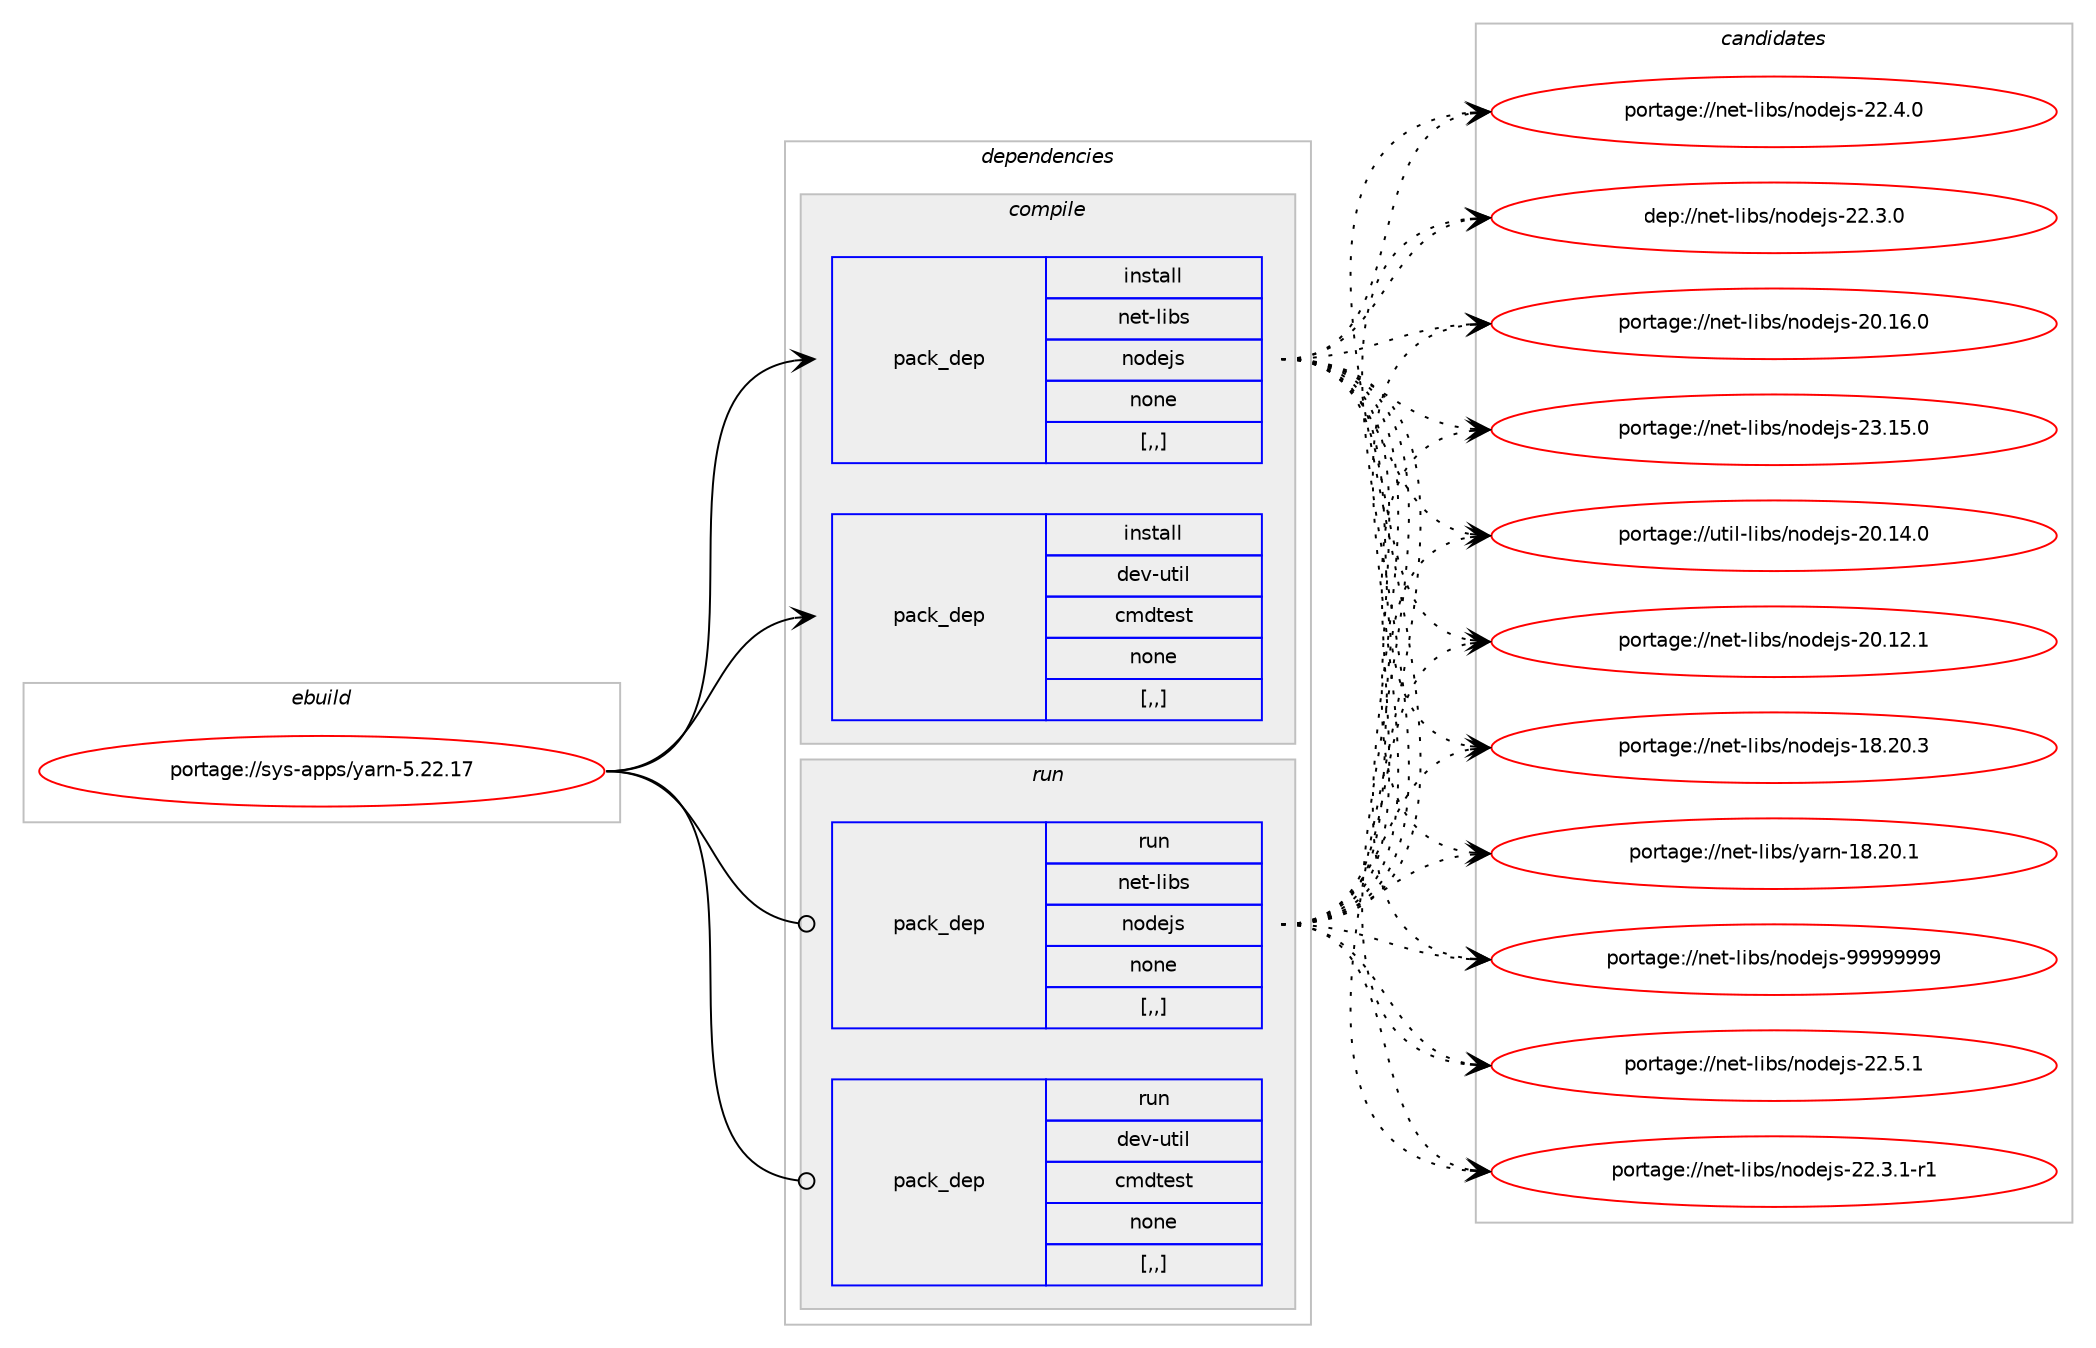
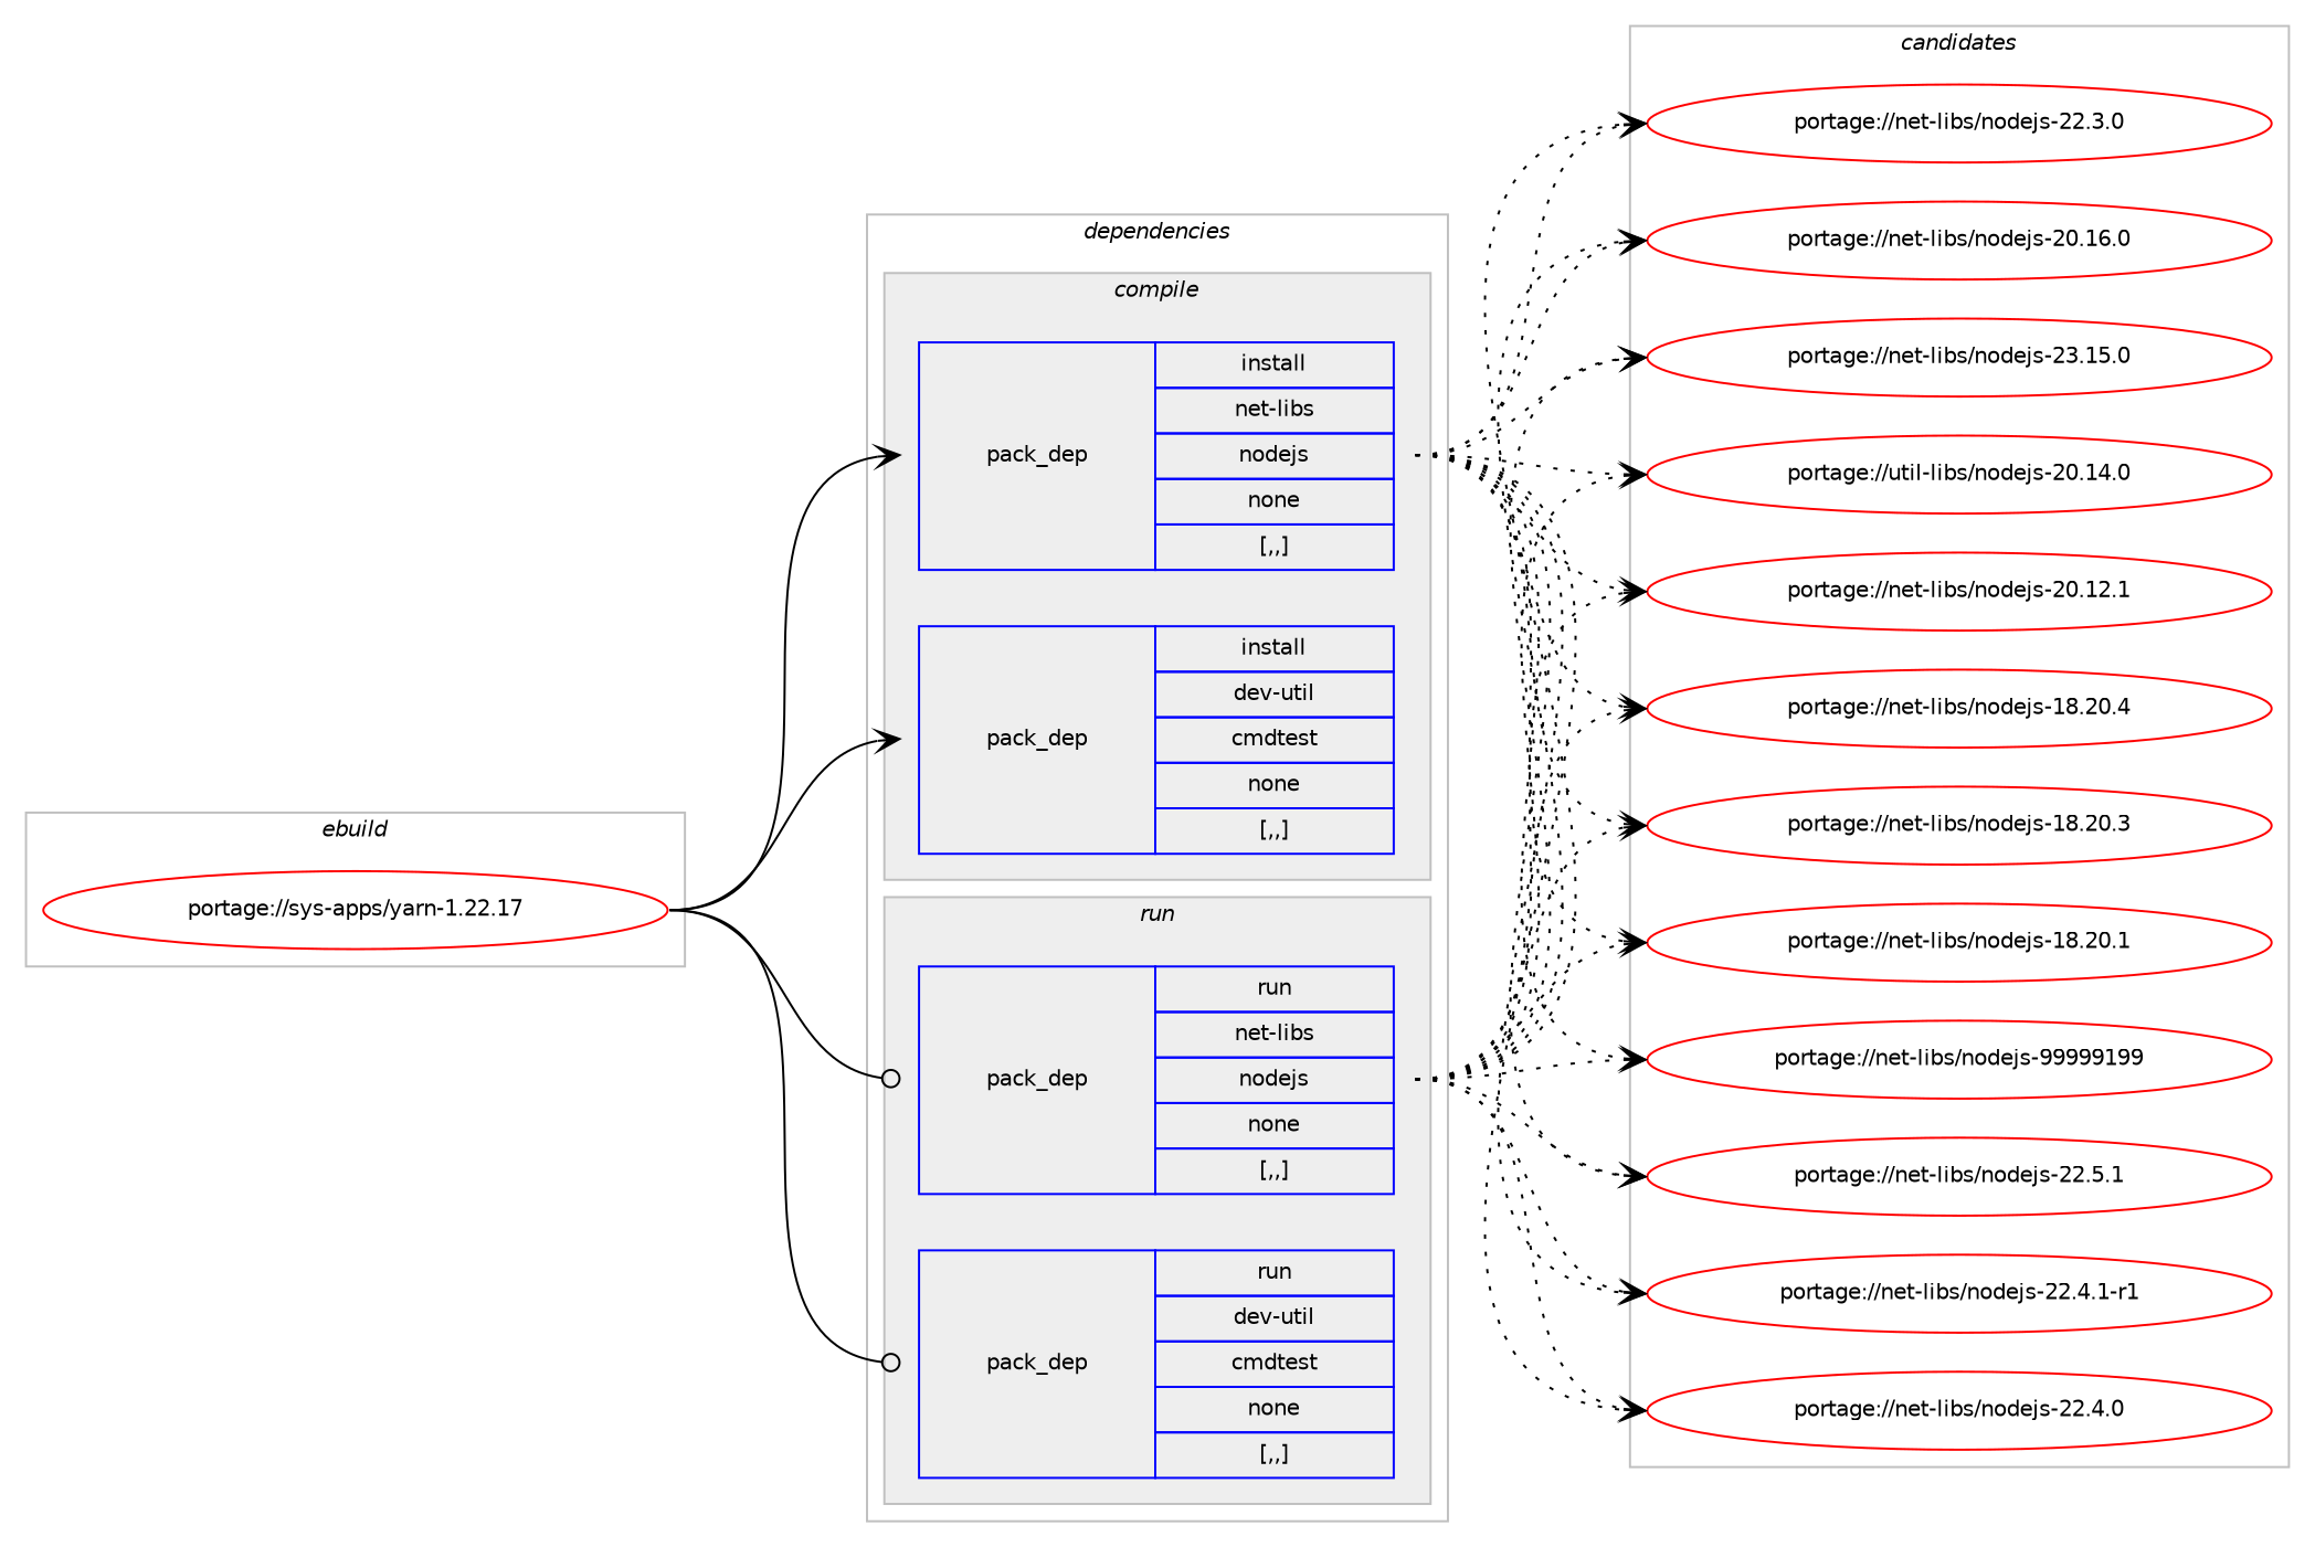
  digraph {
    compound=true
    concentrate=true
    fontname=Helvetica
    fontsize=10
    newrank=true
    rankdir=LR
    ranksep=1.5
    node [color=red fontname=Helvetica fontsize=10]
    edge [arrowhead=vee headport=w style=dotted tailport=e weight=100]
-   n1 [label="portage://sys-apps/yarn-5.22.17" width=4]
+   n1 [label="portage://sys-apps/yarn-1.22.17" width=4]
    n2 [color=blue label=<<TABLE BORDER="0" CELLBORDER="1" CELLSPACING="0" CELLPADDING="4" WIDTH="220"><TR><TD ROWSPAN="6" CELLPADDING="30">pack_dep</TD></TR><TR><TD WIDTH="110">install</TD></TR><TR><TD>net-libs</TD></TR><TR><TD>nodejs</TD></TR><TR><TD>none</TD></TR><TR><TD>[,,]</TD></TR></TABLE>> shape=none]
    n3 [color=blue label=<<TABLE BORDER="0" CELLBORDER="1" CELLSPACING="0" CELLPADDING="4" WIDTH="220"><TR><TD ROWSPAN="6" CELLPADDING="30">pack_dep</TD></TR><TR><TD WIDTH="110">install</TD></TR><TR><TD>dev-util</TD></TR><TR><TD>cmdtest</TD></TR><TR><TD>none</TD></TR><TR><TD>[,,]</TD></TR></TABLE>> shape=none]
    n4 [color=blue label=<<TABLE BORDER="0" CELLBORDER="1" CELLSPACING="0" CELLPADDING="4" WIDTH="220"><TR><TD ROWSPAN="6" CELLPADDING="30">pack_dep</TD></TR><TR><TD WIDTH="110">run</TD></TR><TR><TD>net-libs</TD></TR><TR><TD>nodejs</TD></TR><TR><TD>none</TD></TR><TR><TD>[,,]</TD></TR></TABLE>> shape=none]
    n5 [color=blue label=<<TABLE BORDER="0" CELLBORDER="1" CELLSPACING="0" CELLPADDING="4" WIDTH="220"><TR><TD ROWSPAN="6" CELLPADDING="30">pack_dep</TD></TR><TR><TD WIDTH="110">run</TD></TR><TR><TD>dev-util</TD></TR><TR><TD>cmdtest</TD></TR><TR><TD>none</TD></TR><TR><TD>[,,]</TD></TR></TABLE>> shape=none]
-   n6 [label="portage://net-libs/nodejs-99999999" width=4]
+   n6 [label="portage://net-libs/nodejs-99999199" width=4]
    n7 [label="portage://net-libs/nodejs-22.5.1" width=4]
-   n8 [label="portage://net-libs/nodejs-22.3.1-r1" width=4]
+   n8 [label="portage://net-libs/nodejs-22.4.1-r1" width=4]
    n9 [label="portage://net-libs/nodejs-22.4.0" width=4]
-   n10 [label="dep://net-libs/nodejs-22.3.0" width=4]
+   n10 [label="portage://net-libs/nodejs-22.3.0" width=4]
    n11 [label="portage://net-libs/nodejs-20.16.0" width=4]
    n12 [label="portage://net-libs/nodejs-23.15.0" width=4]
    n13 [label="portage://util-libs/nodejs-20.14.0" width=4]
    n14 [label="portage://net-libs/nodejs-20.12.1" width=4]
+   n15 [label="portage://net-libs/nodejs-18.20.4" width=4]
    n16 [label="portage://net-libs/nodejs-18.20.3" width=4]
-   n17 [label="portage://net-libs/yarn-18.20.1" width=4]
+   n17 [label="portage://net-libs/nodejs-18.20.1" width=4]
    subgraph cluster_1 {
      color=gray
      label=<<i>ebuild</i>>
      n1
    }
    subgraph cluster_2 {
      color=gray
      label=<<i>dependencies</i>>
      subgraph cluster_3 {
        color=gray
        fillcolor="#eeeeee"
        label=<<i>compile</i>>
        style=filled
        subgraph sub_4 {
          color=gray
          fillcolor="#eeeeee"
          label=<<i>compile</i>>
          style=filled
          n2
        }
        subgraph sub_5 {
          color=gray
          fillcolor="#eeeeee"
          label=<<i>compile</i>>
          style=filled
          n3
        }
      }
      subgraph cluster_6 {
        color=gray
        fillcolor="#eeeeee"
        label=<<i>compile and run</i>>
        style=filled
      }
      subgraph cluster_7 {
        color=gray
        fillcolor="#eeeeee"
        label=<<i>run</i>>
        style=filled
        subgraph sub_8 {
          color=gray
          fillcolor="#eeeeee"
          label=<<i>run</i>>
          style=filled
          n4
        }
        subgraph sub_9 {
          color=gray
          fillcolor="#eeeeee"
          label=<<i>run</i>>
          style=filled
          n5
        }
      }
    }
    subgraph cluster_10 {
      color=gray
      label=<<i>candidates</i>>
      rank=same
      subgraph sub_11 {
        color=black
        label=<<i>candidates</i>>
        nodesep=1
        rank=same
        n6
        n7
        n8
        n9
        n10
        n11
        n12
        n13
        n14
+       n15
        n16
        n17
      }
      subgraph sub_12 {
        color=black
        label=<<i>candidates</i>>
        nodesep=1
        rank=same
      }
      subgraph sub_13 {
        color=black
        label=<<i>candidates</i>>
        nodesep=1
        rank=same
        n6
        n7
        n8
        n9
        n10
        n11
        n12
        n13
        n14
+       n15
        n16
        n17
      }
      subgraph sub_14 {
        color=black
        label=<<i>candidates</i>>
        nodesep=1
        rank=same
      }
    }
    n1 -> n2 [style=solid weight=20]
    n1 -> n3 [style=solid weight=20]
    n1 -> n4 [arrowhead=odot style=solid weight=20]
    n1 -> n5 [arrowhead=odot style=solid weight=20]
    n2 -> n6
    n2 -> n7
    n2 -> n8
    n2 -> n9
    n2 -> n10
    n2 -> n11
    n2 -> n12
    n2 -> n13
    n2 -> n14
+   n2 -> n15
    n2 -> n16
    n2 -> n17
    n4 -> n6
    n4 -> n7
    n4 -> n8
    n4 -> n9
    n4 -> n10
    n4 -> n11
    n4 -> n12
    n4 -> n13
    n4 -> n14
+   n4 -> n15
    n4 -> n16
    n4 -> n17
  }
